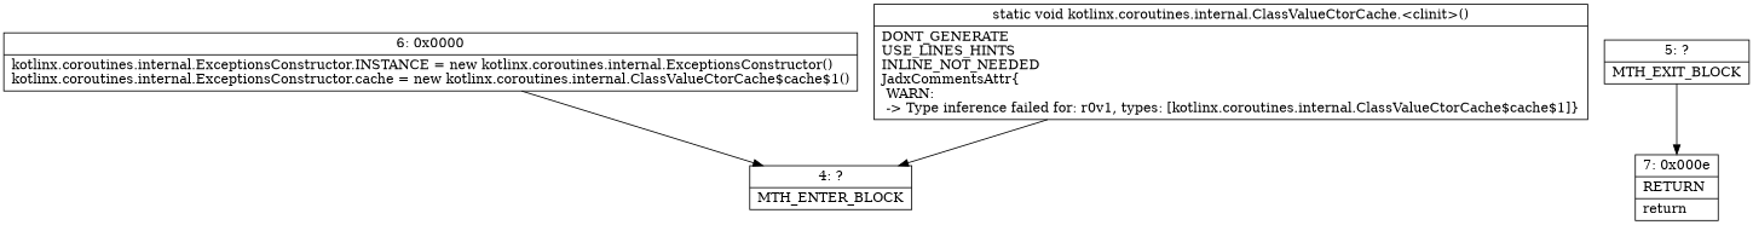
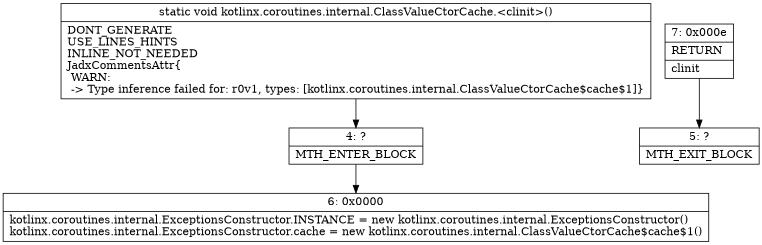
  digraph {
    node [shape=record]
    n1 [label="{4\:\ ?|MTH_ENTER_BLOCK\l}"]
    n2 [label="{6\:\ 0x0000|kotlinx.coroutines.internal.ExceptionsConstructor.INSTANCE = new kotlinx.coroutines.internal.ExceptionsConstructor()\lkotlinx.coroutines.internal.ExceptionsConstructor.cache = new kotlinx.coroutines.internal.ClassValueCtorCache$cache$1()\l}"]
-   n3 [label="{7\:\ 0x000e|RETURN\l|return\l}"]
+   n3 [label="{7\:\ 0x000e|RETURN\l|clinit\l}"]
    n4 [label="{5\:\ ?|MTH_EXIT_BLOCK\l}"]
    n5 [label="{static void kotlinx.coroutines.internal.ClassValueCtorCache.\<clinit\>()  | DONT_GENERATE\lUSE_LINES_HINTS\lINLINE_NOT_NEEDED\lJadxCommentsAttr\{\l WARN: \l \-\> Type inference failed for: r0v1, types: [kotlinx.coroutines.internal.ClassValueCtorCache$cache$1]\}\l}"]
-   n2 -> n1
-   n4 -> n3
+   n1 -> n2
+   n3 -> n4
    n5 -> n1
  }
